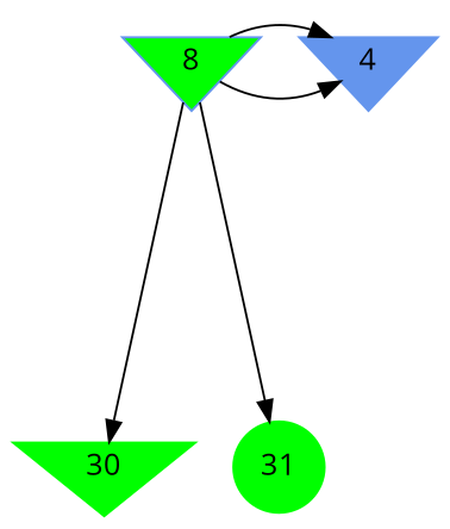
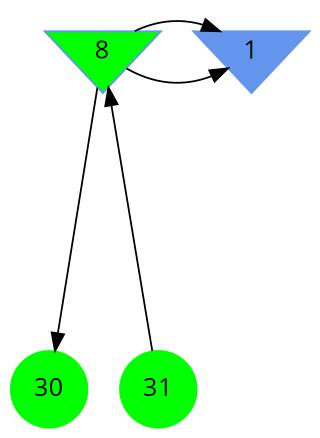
  digraph {
    fontname="Open Sans"
    ranksep=2.0
    node [color=cornflowerblue fontname="Open Sans" shape=invtriangle style=filled]
    edge [fontname="Open Sans"]
-   1 [label=4]
+   1
    8 [fillcolor=green]
-   30 [color=green]
+   30 [color=green shape=circle]
    31 [color=green shape=circle]
    subgraph sub_1 {
      rank=same
      1
      8
    }
    subgraph sub_2 {
      rank=same
    }
    subgraph sub_3 {
      rank=same
      30
      31
    }
    8 -> 1
    8 -> 1
    8 -> 30
-   8 -> 31
+   31 -> 8
  }
